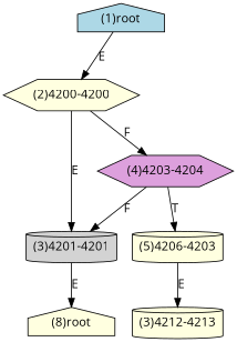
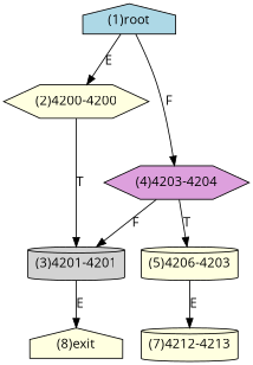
  digraph {
    fontname="Open Sans"
    node [fillcolor=lightyellow fontname="Open Sans" shape=cylinder style=filled]
    edge [fontname="Open Sans"]
    n1 [fillcolor=lightblue label="(1)root" shape=house]
    n2 [label="(2)4200-4200" shape=hexagon]
    n3 [fillcolor=lightgrey label="(3)4201-4201"]
    n4 [fillcolor=plum label="(4)4203-4204" shape=hexagon]
-   n5 [label="(8)root" shape=house]
+   n5 [label="(8)exit" shape=house]
    n6 [label="(5)4206-4203"]
-   n7 [label="(3)4212-4213"]
+   n7 [label="(7)4212-4213"]
    n1 -> n2 [label=E]
-   n2 -> n3 [label=E]
-   n2 -> n4 [label=F]
+   n2 -> n3 [label=T]
+   n1 -> n4 [label=F]
    n3 -> n5 [label=E]
    n4 -> n3 [label=F]
    n4 -> n6 [label=T]
    n6 -> n7 [label=E]
  }
